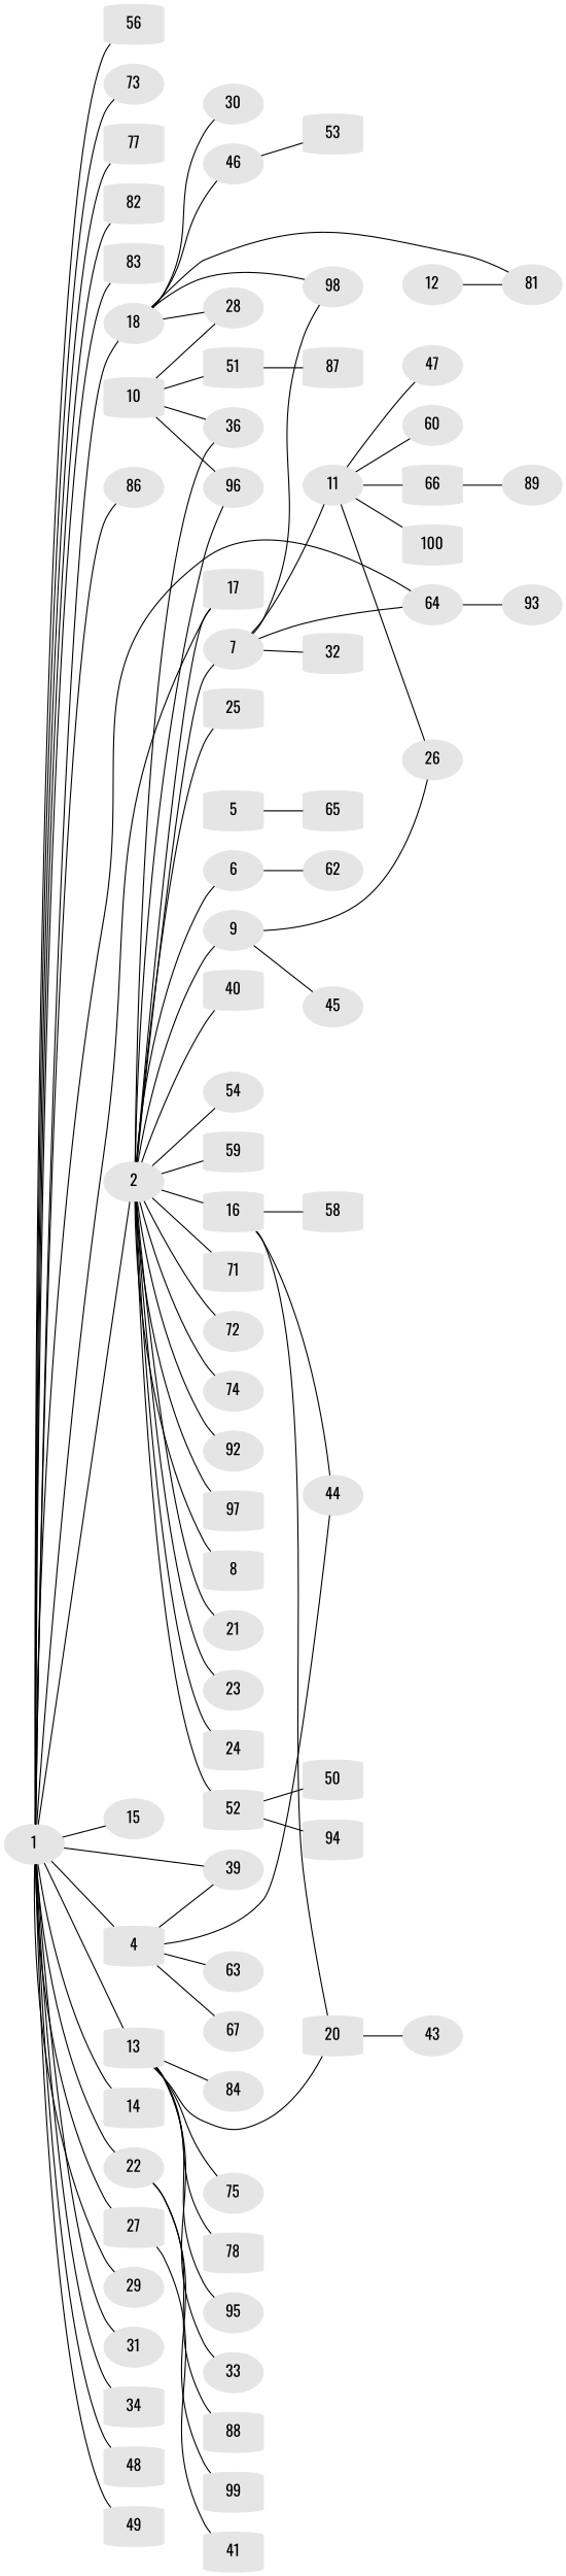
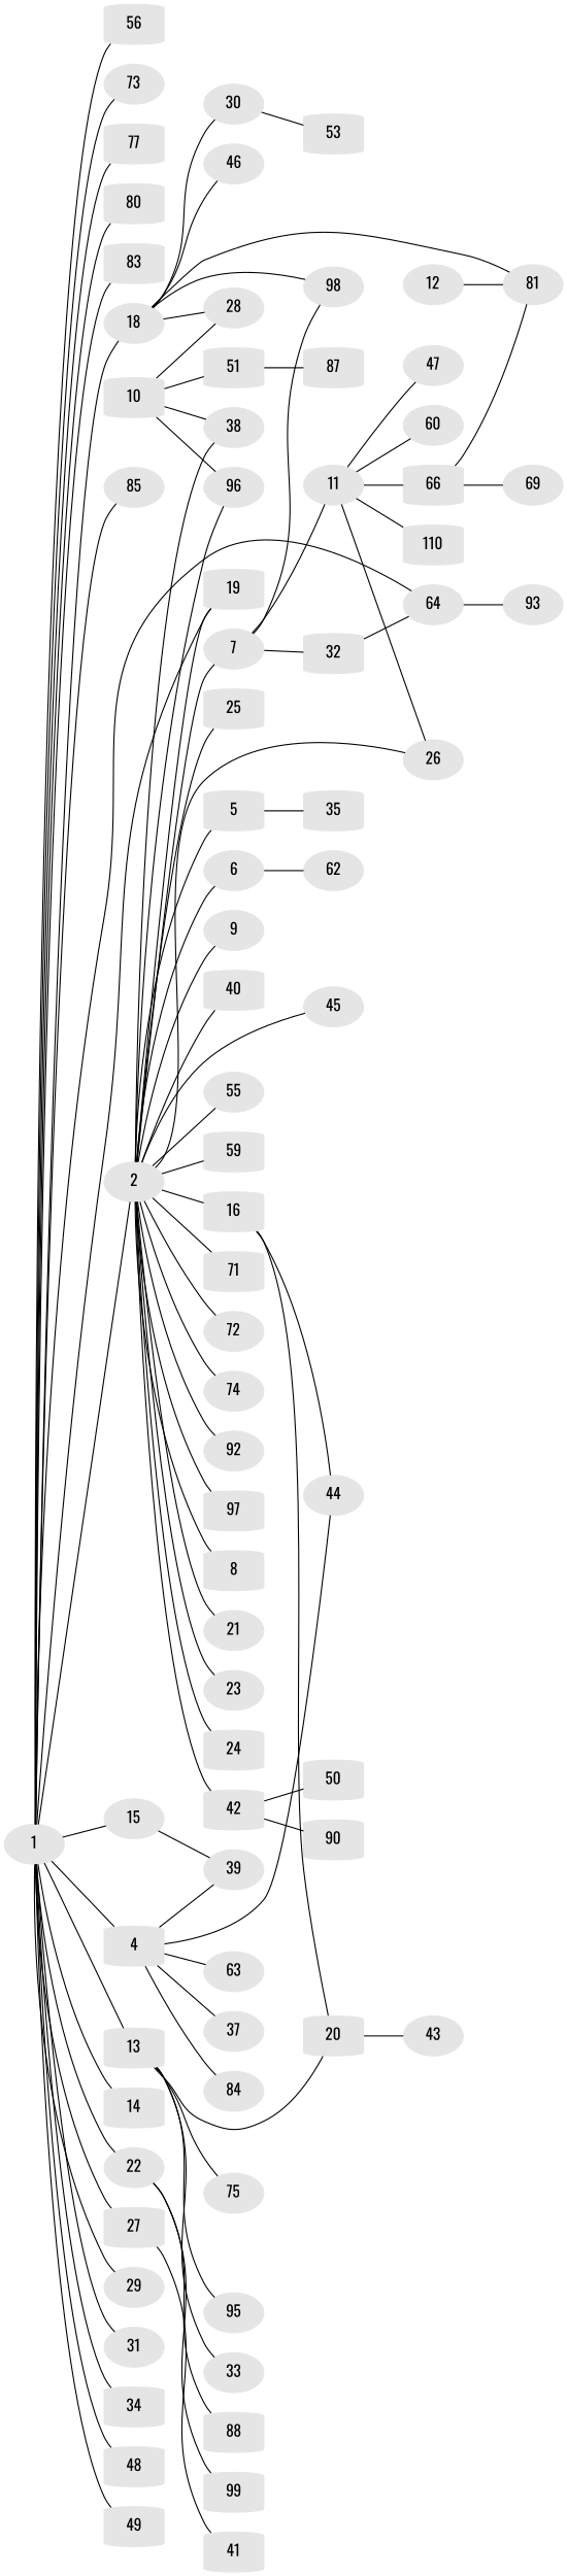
  graph {
    fontname=Oswald
    rankdir=LR
    node [color=gray90 fontname=Oswald shape=ellipse style=filled]
    edge [fontname=Oswald]
    1 [super="+3"]
    2 [super="+61"]
    4 [shape=cylinder super="+52"]
    13 [shape=cylinder super="+55"]
    14 [shape=cylinder]
    15
    18 [super="+68"]
-   19 [shape=cylinder label=17]
+   19 [shape=cylinder]
    22 [super="+70"]
    27 [shape=cylinder]
    29
    31
    34 [shape=cylinder super="+65"]
    39
    48 [shape=cylinder]
    49 [shape=cylinder]
    56 [shape=cylinder]
    64 [super="+85"]
    73
    77 [shape=cylinder]
-   80 [shape=cylinder label=82]
+   80 [shape=cylinder]
    83 [shape=cylinder]
-   86
+   86 [label=85]
    5 [shape=cylinder super="+33"]
    6
    7 [super="+57"]
    8 [shape=cylinder]
    9
    16 [shape=cylinder super="+82"]
    21
    23
    24 [shape=cylinder super="+99"]
    25 [shape=cylinder]
    26
    40 [shape=cylinder]
-   42 [shape=cylinder super="+67" label=52]
+   42 [shape=cylinder super="+67"]
    45
-   54
+   54 [label=55]
    59 [shape=cylinder]
    71 [shape=cylinder]
    72
    74
    92
    96
    97 [shape=cylinder]
-   38 [label=36]
-   37 [label=67]
+   38
+   37
    44
    63
    84
    20 [shape=cylinder]
    n52 [label=33]
    75
-   78 [shape=cylinder]
    95
    98
    28 [super="+91"]
    81
    30
    46
    88 [shape=cylinder]
    n62 [label=99 shape=cylinder]
    41 [shape=cylinder]
    93
-   35 [shape=cylinder label=65]
+   35 [shape=cylinder]
    62
    11 [super="+17"]
    32 [shape=cylinder]
    10 [shape=cylinder super="+90"]
    51 [shape=cylinder super="+76"]
-   58 [shape=cylinder]
    50 [shape=cylinder]
-   94 [shape=cylinder]
+   94 [shape=cylinder label=90]
    47
    60
    66 [shape=cylinder super="+79"]
-   100 [shape=cylinder]
+   100 [shape=cylinder label=110]
    12
    87 [shape=cylinder]
-   69 [label=89]
+   69
    43
    53 [shape=cylinder]
    1 -- 2 [weight=2]
    1 -- 4
    1 -- 13
    1 -- 14
    1 -- 15
    1 -- 18
    1 -- 19
    1 -- 22
    1 -- 27
    1 -- 29
    1 -- 31
    1 -- 34
-   1 -- 39 [weight=2]
+   15 -- 39 [weight=2]
    1 -- 48
    1 -- 49
    1 -- 56
    1 -- 64
    1 -- 73
    1 -- 77
    1 -- 80
    1 -- 83
    1 -- 86
    2 -- 19
+   2 -- 5
    2 -- 6
    2 -- 7
    2 -- 8
    2 -- 9
    2 -- 16
    2 -- 21
    2 -- 23
    2 -- 24
    2 -- 25
-   9 -- 26
+   2 -- 26
    2 -- 40
    2 -- 42
-   9 -- 45
+   2 -- 45
    2 -- 54
    2 -- 59
    2 -- 71
    2 -- 72
    2 -- 74
    2 -- 92
    2 -- 96
    2 -- 97
    2 -- 38
    4 -- 39
    4 -- 37
    4 -- 44
    4 -- 63
-   13 -- 84
+   4 -- 84
    13 -- 20
    13 -- n52
    13 -- 75
-   13 -- 78
    13 -- 95
    18 -- 98
    18 -- 28 [weight=2]
    18 -- 81
    18 -- 30
    18 -- 46
    22 -- 88
    22 -- n62
    27 -- 41
    64 -- 93
    5 -- 35
    6 -- 62
-   7 -- 64
+   32 -- 64
    7 -- 98
    7 -- 11
    7 -- 32
    16 -- 44
    16 -- 20
-   16 -- 58
    42 -- 50
    42 -- 94
    20 -- 43
-   46 -- 53
+   30 -- 53
    11 -- 26
    11 -- 47
    11 -- 60
    11 -- 66 [weight=2]
    11 -- 100
    10 -- 96
    10 -- 38
    10 -- 28
    10 -- 51
    51 -- 87
+   66 -- 81
    66 -- 69
    12 -- 81
  }
